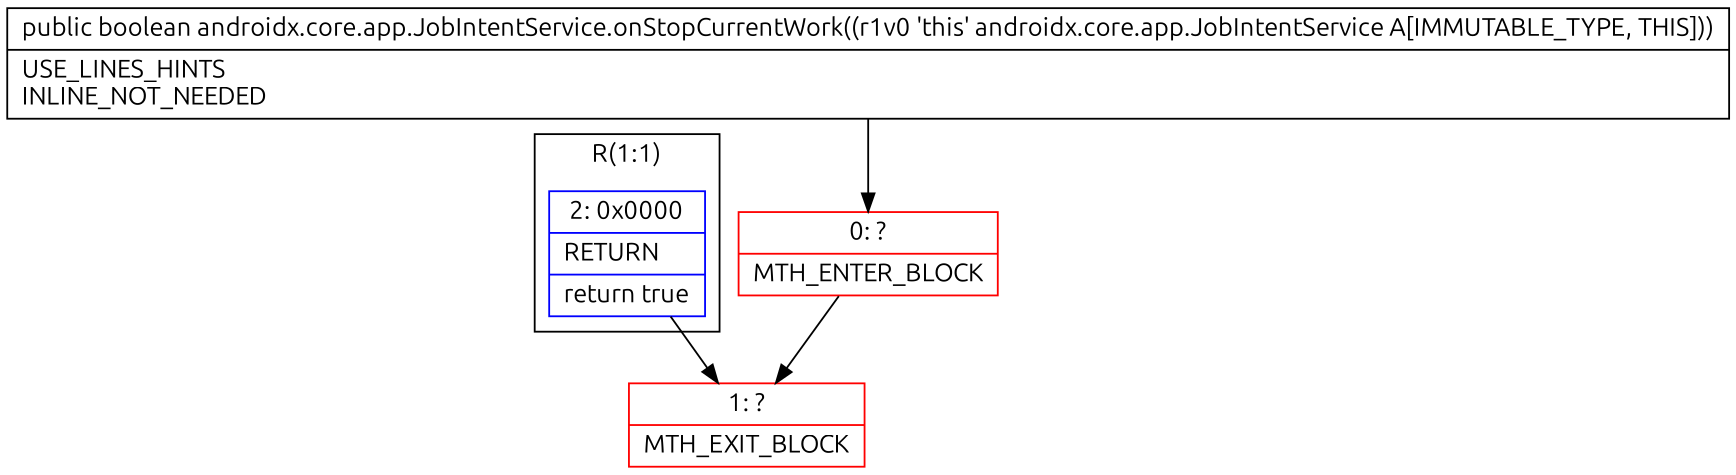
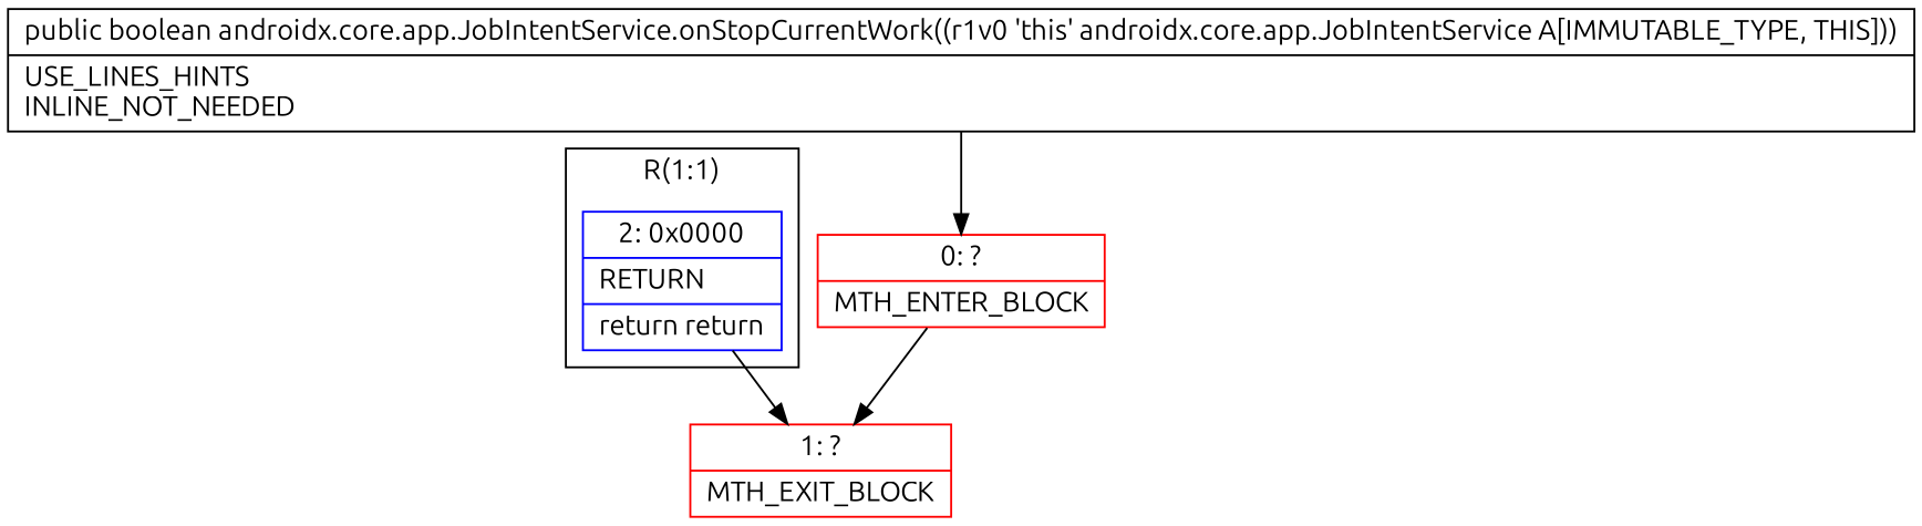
  digraph {
    fontname=Ubuntu
    node [color=red fontname=Ubuntu shape=record]
    edge [fontname=Ubuntu]
-   n1 [color=blue label="{2\:\ 0x0000|RETURN\l|return true\l}"]
+   n1 [color=blue label="{2\:\ 0x0000|RETURN\l|return return\l}"]
    n2 [label="{1\:\ ?|MTH_EXIT_BLOCK\l}"]
    n3 [label="{0\:\ ?|MTH_ENTER_BLOCK\l}"]
    n4 [label="{public boolean androidx.core.app.JobIntentService.onStopCurrentWork((r1v0 'this' androidx.core.app.JobIntentService A[IMMUTABLE_TYPE, THIS]))  | USE_LINES_HINTS\lINLINE_NOT_NEEDED\l}" color=""]
    subgraph cluster_1 {
      label="R(1:1)"
      n1
    }
    n1 -> n2
    n3 -> n2
    n4 -> n3
  }
